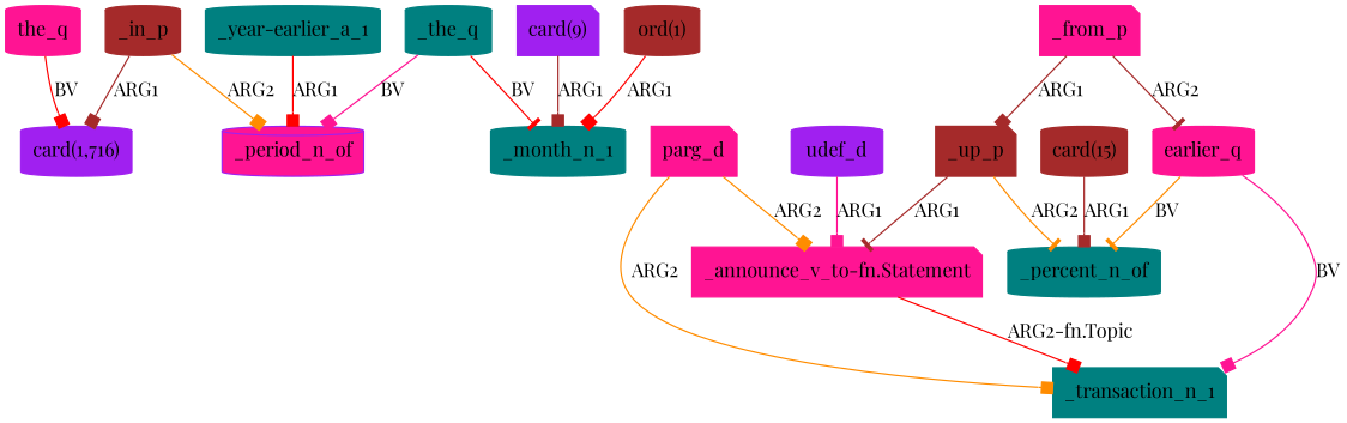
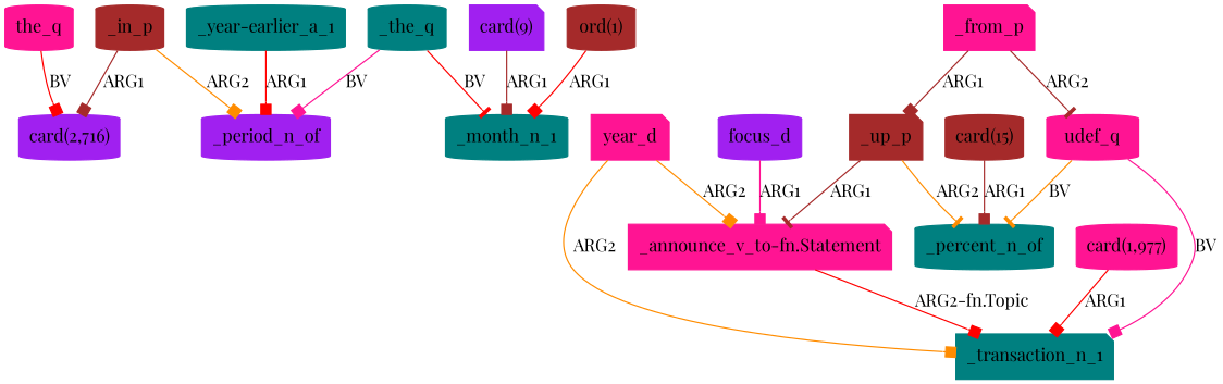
  digraph {
    fontname="Playfair Display"
    node [color=deeppink fontname="Playfair Display" shape=cylinder style=filled]
    edge [arrowhead=box color=red fontname="Playfair Display"]
    "_year-earlier_a_1" [color=teal]
-   _period_n_of [color=purple fillcolor=deeppink]
-   focus_d [color=purple label=udef_d]
+   _period_n_of [color=purple]
+   focus_d [color=purple]
    "_announce_v_to-fn.Statement" [shape=note]
    _transaction_n_1 [color=teal shape=note]
    _month_n_1 [color=teal]
    "card(15)" [color=brown]
    _percent_n_of [color=teal]
    _from_p [shape=note]
    _up_p [color=brown shape=note]
-   udef_q [label=earlier_q]
-   "card(1,716)" [color=purple]
-   parg_d [shape=note]
+   udef_q
+   "card(1,716)" [color=purple label="card(2,716)"]
+   parg_d [shape=note label=year_d]
    n14 [label=the_q]
    _in_p [color=brown]
    _the_q [color=teal]
    "card(9)" [color=purple shape=note]
    "ord(1)" [color=brown]
+   "card(1,977)"
    "_year-earlier_a_1" -> _period_n_of [label=ARG1]
    focus_d -> "_announce_v_to-fn.Statement" [color=deeppink label=ARG1]
    "_announce_v_to-fn.Statement" -> _transaction_n_1 [label="ARG2-fn.Topic"]
    "card(15)" -> _percent_n_of [color=brown label=ARG1]
    _from_p -> _up_p [color=brown label=ARG1]
    _from_p -> udef_q [arrowhead=tee color=brown label=ARG2]
    _up_p -> "_announce_v_to-fn.Statement" [arrowhead=tee color=brown label=ARG1]
    _up_p -> _percent_n_of [arrowhead=tee color=darkorange label=ARG2]
    udef_q -> _transaction_n_1 [color=deeppink label=BV]
    udef_q -> _percent_n_of [arrowhead=tee color=darkorange label=BV]
    parg_d -> "_announce_v_to-fn.Statement" [color=darkorange label=ARG2]
    parg_d -> _transaction_n_1 [color=darkorange label=ARG2]
    n14 -> "card(1,716)" [label=BV]
    _in_p -> _period_n_of [color=darkorange label=ARG2]
    _in_p -> "card(1,716)" [color=brown label=ARG1]
    _the_q -> _period_n_of [color=deeppink label=BV]
    _the_q -> _month_n_1 [arrowhead=tee label=BV]
    "card(9)" -> _month_n_1 [color=brown label=ARG1]
    "ord(1)" -> _month_n_1 [label=ARG1]
+   "card(1,977)" -> _transaction_n_1 [label=ARG1]
  }
